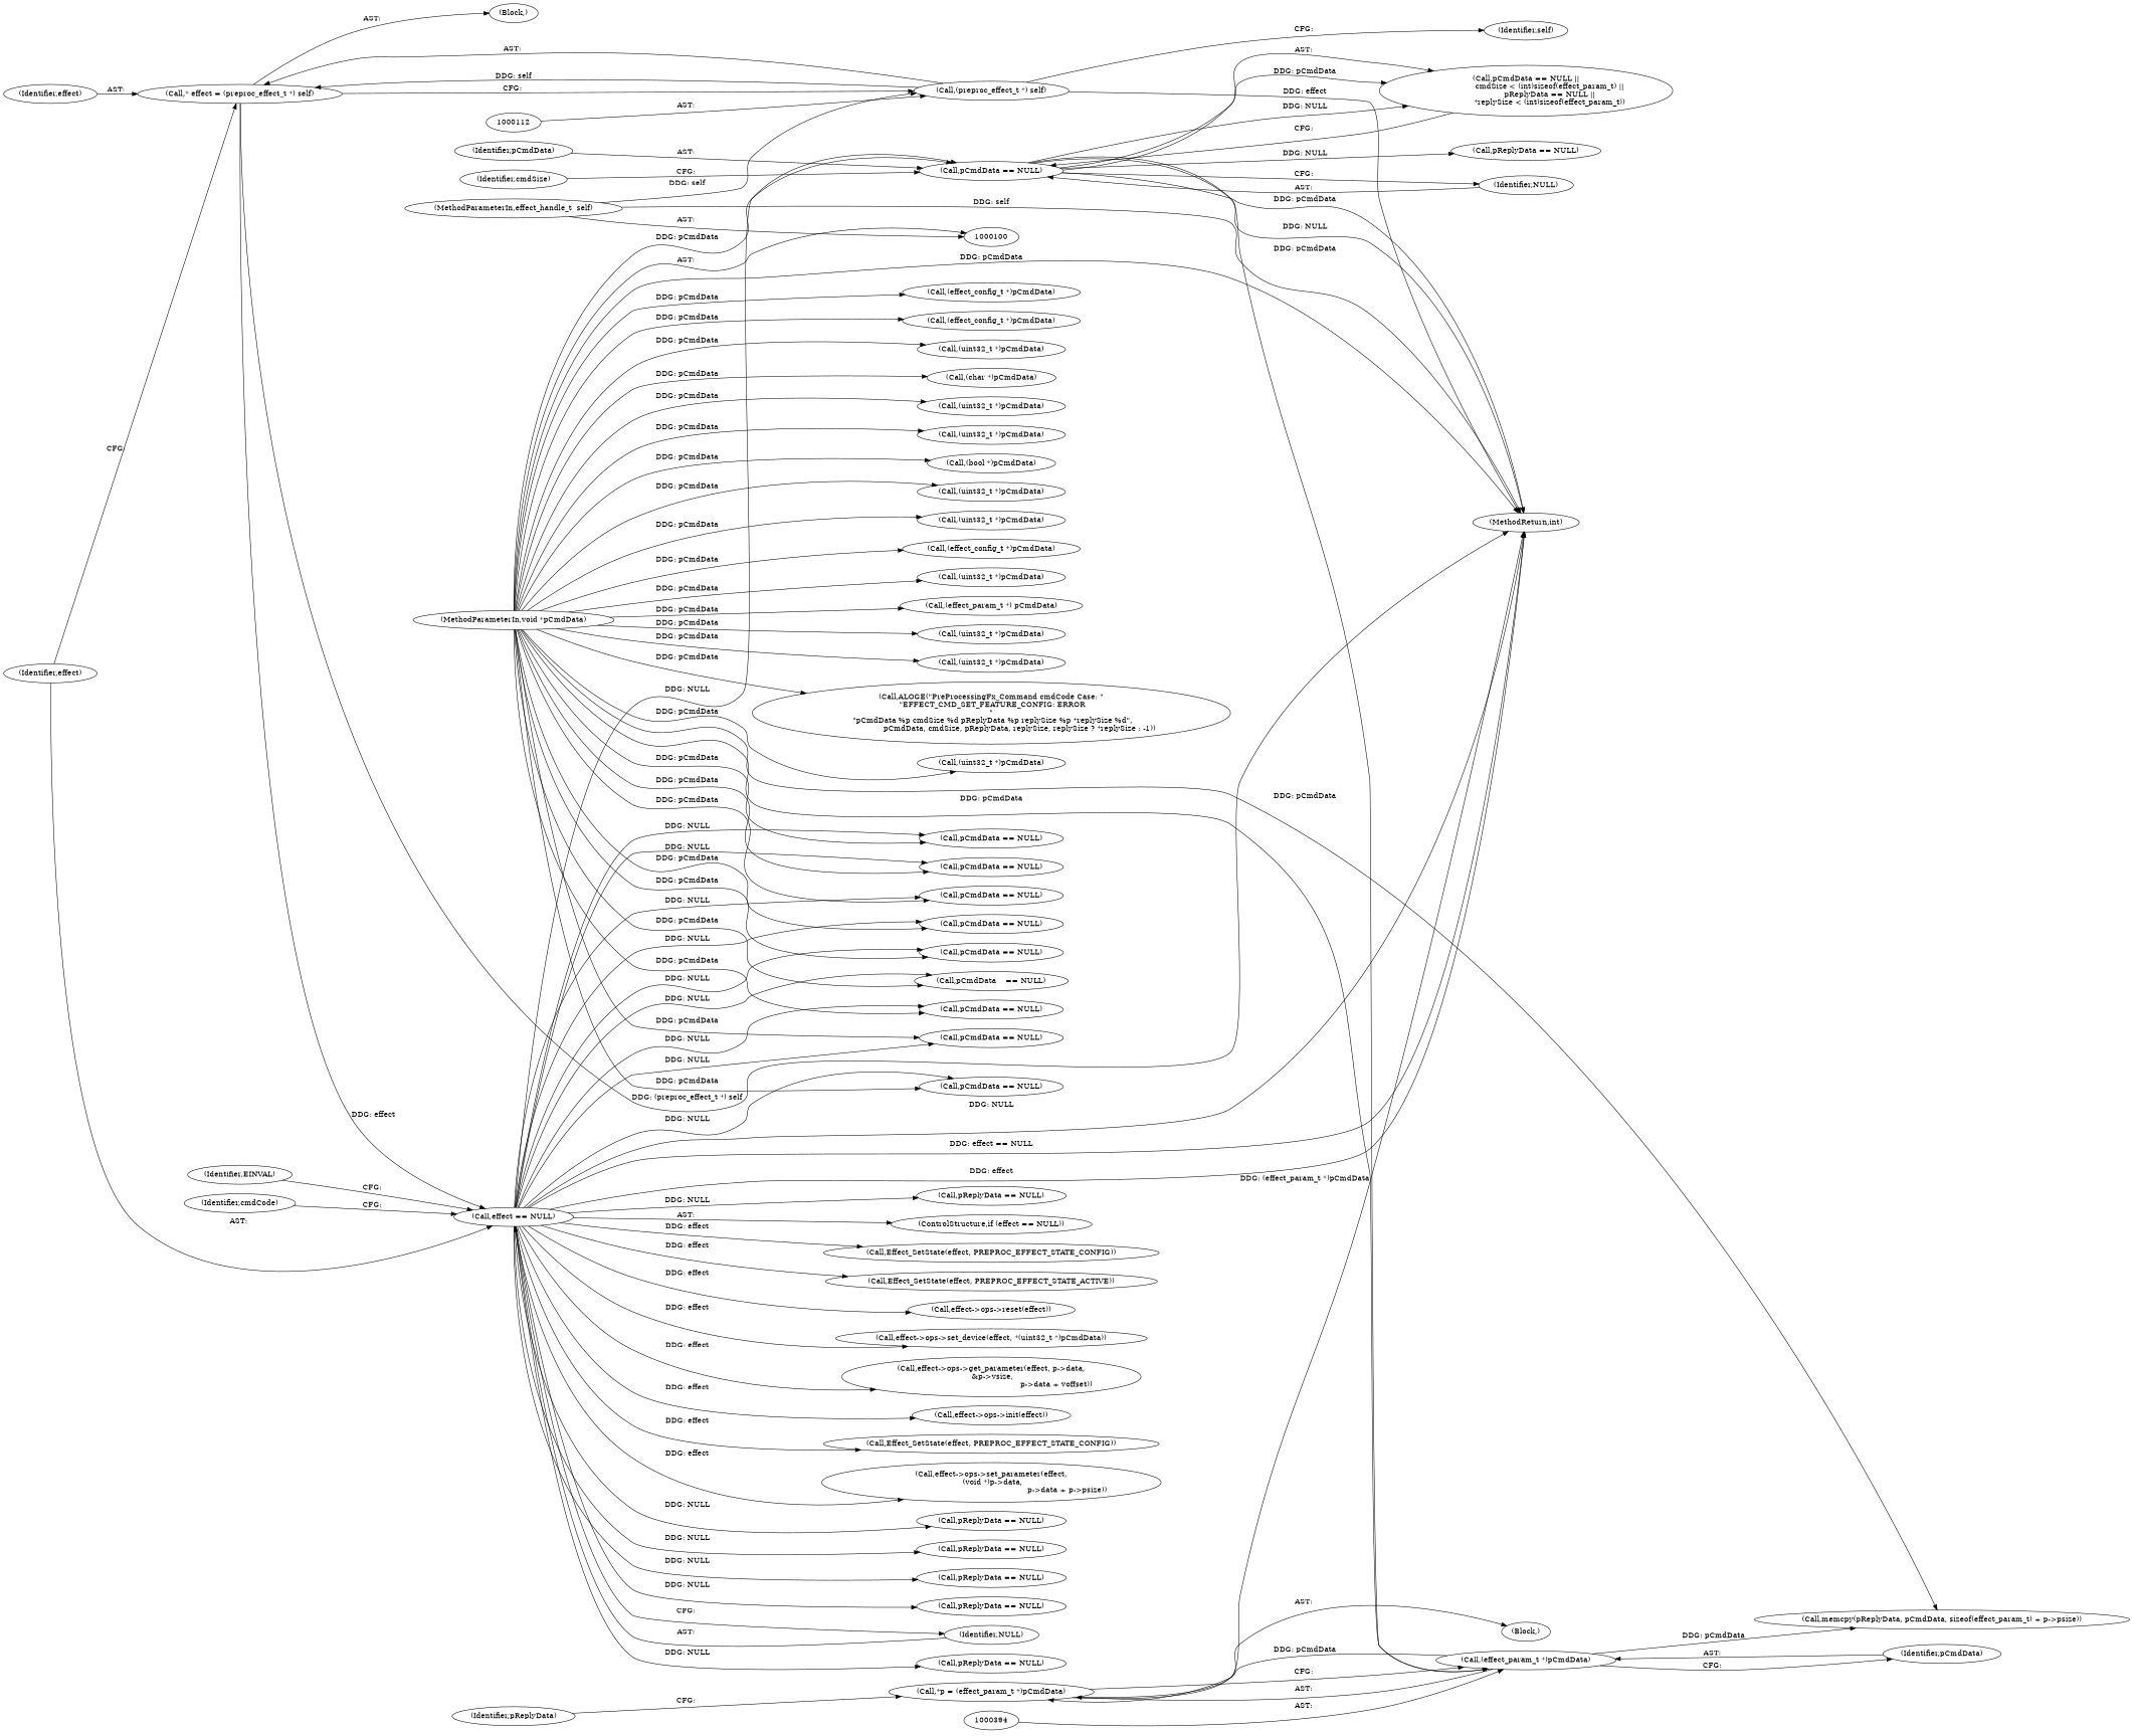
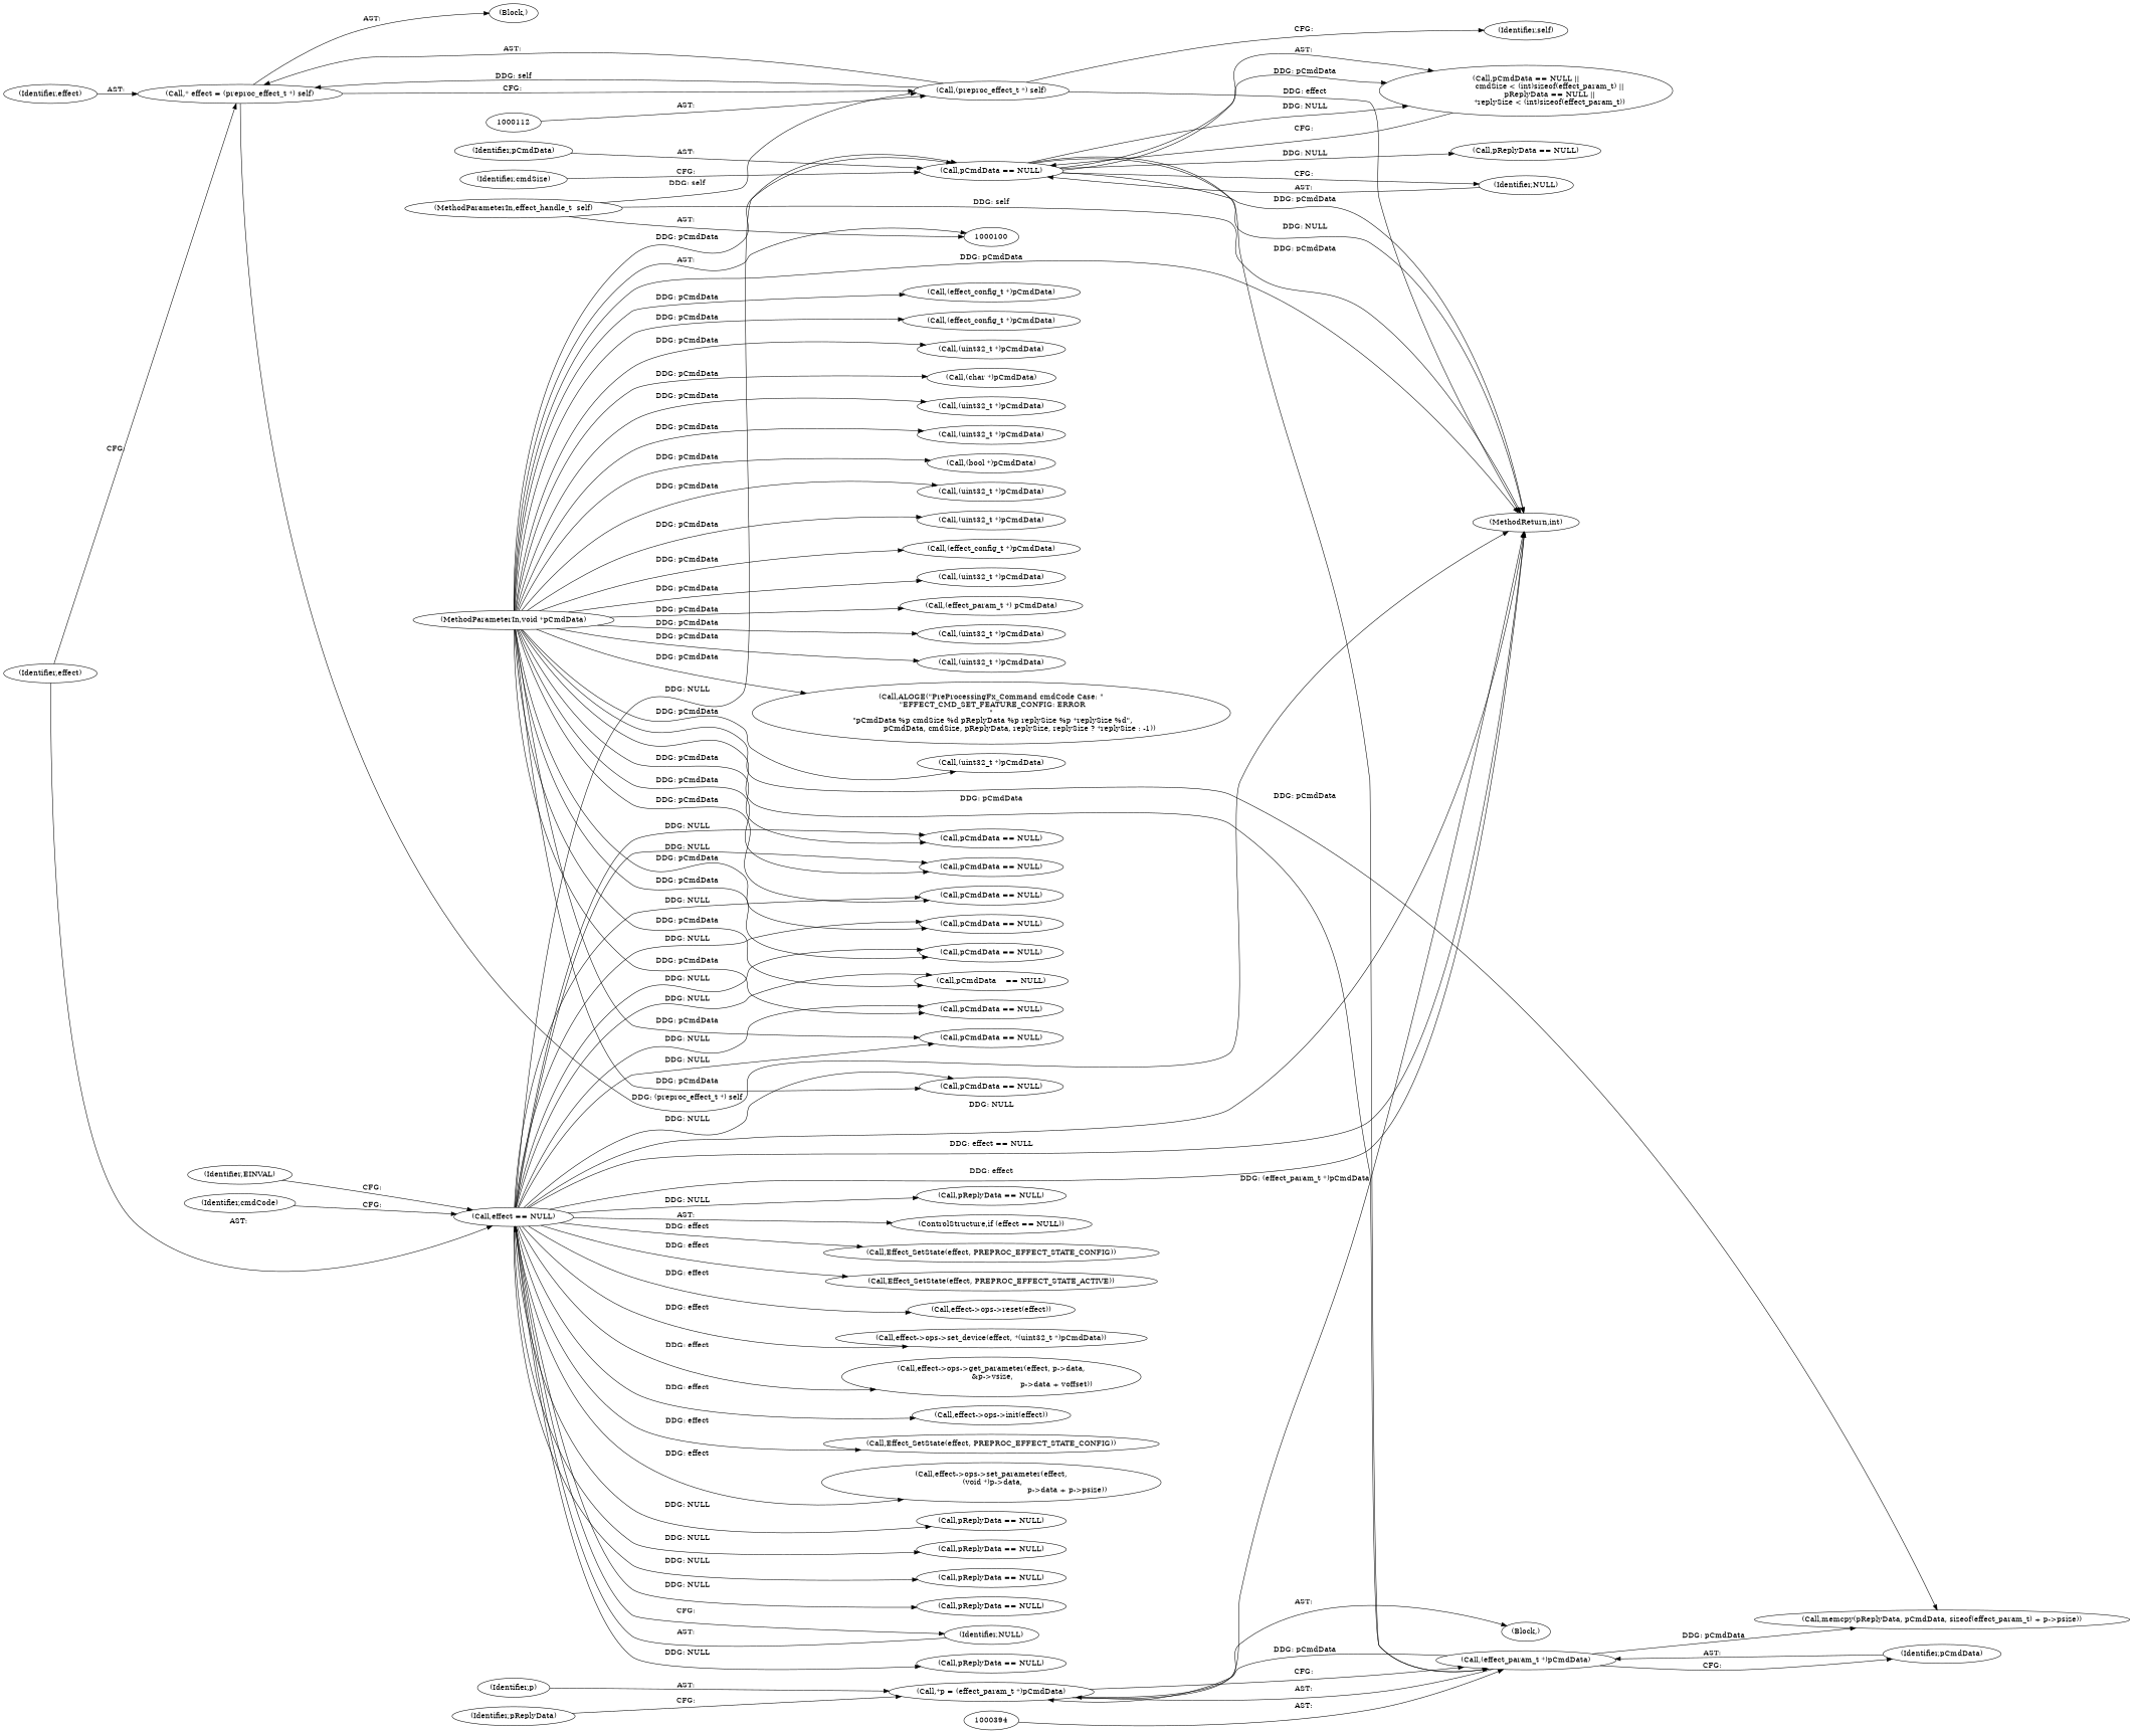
  digraph {
    rankdir=LR
    n1 [label="(Call,*p = (effect_param_t *)pCmdData)"]
    n2 [label="(Call,(effect_param_t *)pCmdData)"]
    n3 [label="(Block,)"]
    n4 [label="(MethodReturn,int)"]
    n5 [label="(Call,memcpy(pReplyData, pCmdData, sizeof(effect_param_t) + p->psize))"]
    n6 [label="(Identifier,pCmdData)"]
    n7 [label="(Call,pCmdData == NULL)"]
    n8 [label="(Identifier,NULL)"]
    n9 [label="(Call,pCmdData == NULL ||\n                    cmdSize < (int)sizeof(effect_param_t) ||\n                    pReplyData == NULL ||\n                    *replySize < (int)sizeof(effect_param_t))"]
    n10 [label="(Call,pReplyData == NULL)"]
    n11 [label="(MethodParameterIn,void *pCmdData)"]
    n12 [label="(Call,(bool *)pCmdData)"]
    n13 [label="(Call,(uint32_t *)pCmdData)"]
    n14 [label="(Call,(uint32_t *)pCmdData)"]
    n15 [label="(Call,(effect_config_t *)pCmdData)"]
    n16 [label="(Call,pCmdData == NULL)"]
    n17 [label="(Call,pCmdData    == NULL)"]
    n18 [label="(Call,pCmdData == NULL)"]
    n19 [label="(Call,(uint32_t *)pCmdData)"]
    n20 [label="(Call,pCmdData == NULL)"]
    n21 [label="(Call,(effect_param_t *) pCmdData)"]
    n22 [label="(Call,(uint32_t *)pCmdData)"]
    n23 [label="(Call,(uint32_t *)pCmdData)"]
    n24 [label="(Call,ALOGE(\"PreProcessingFx_Command cmdCode Case: \"\n \"EFFECT_CMD_SET_FEATURE_CONFIG: ERROR\n\"\n \"pCmdData %p cmdSize %d pReplyData %p replySize %p *replySize %d\",\n                        pCmdData, cmdSize, pReplyData, replySize, replySize ? *replySize : -1))"]
    n25 [label="(Call,pCmdData == NULL)"]
    n26 [label="(Call,(uint32_t *)pCmdData)"]
    n27 [label="(Call,(effect_config_t *)pCmdData)"]
    n28 [label="(Call,pCmdData == NULL)"]
    n29 [label="(Call,(effect_config_t *)pCmdData)"]
    n30 [label="(Call,pCmdData == NULL)"]
    n31 [label="(Call,pCmdData == NULL)"]
    n32 [label="(Call,(uint32_t *)pCmdData)"]
    n33 [label="(Call,(char *)pCmdData)"]
    n34 [label="(Call,(uint32_t *)pCmdData)"]
    n35 [label="(Call,(uint32_t *)pCmdData)"]
    n36 [label="(Call,pCmdData == NULL)"]
    1000100
    n38 [label="(Call,effect == NULL)"]
    n39 [label="(Call,effect->ops->get_parameter(effect, p->data,\n &p->vsize,\n                                                       p->data + voffset))"]
    n40 [label="(Call,effect->ops->init(effect))"]
    n41 [label="(Call,Effect_SetState(effect, PREPROC_EFFECT_STATE_CONFIG))"]
    n42 [label="(Call,effect->ops->set_parameter(effect,\n (void *)p->data,\n                                                                p->data + p->psize))"]
    n43 [label="(Call,pReplyData == NULL)"]
    n44 [label="(Call,pReplyData == NULL)"]
    n45 [label="(Call,pReplyData == NULL)"]
    n46 [label="(Call,pReplyData == NULL)"]
    n47 [label="(Identifier,NULL)"]
    n48 [label="(Call,pReplyData == NULL)"]
    n49 [label="(Call,pReplyData == NULL)"]
    n50 [label="(ControlStructure,if (effect == NULL))"]
    n51 [label="(Call,Effect_SetState(effect, PREPROC_EFFECT_STATE_CONFIG))"]
    n52 [label="(Call,Effect_SetState(effect, PREPROC_EFFECT_STATE_ACTIVE))"]
    n53 [label="(Call,effect->ops->reset(effect))"]
    n54 [label="(Call,effect->ops->set_device(effect, *(uint32_t *)pCmdData))"]
    n55 [label="(Call,* effect = (preproc_effect_t *) self)"]
    n56 [label="(Call,(preproc_effect_t *) self)"]
    n57 [label="(Block,)"]
    n58 [label="(Identifier,self)"]
    n59 [label="(MethodParameterIn,effect_handle_t  self)"]
    n60 [label="(Identifier,effect)"]
+   n61 [label="(Identifier,p)"]
    n62 [label="(Identifier,EINVAL)"]
    n63 [label="(Identifier,pReplyData)"]
    n64 [label="(Identifier,cmdCode)"]
    n65 [label="(Identifier,cmdSize)"]
    n66 [label="(Identifier,effect)"]
    n67 [label="(Identifier,pCmdData)"]
    1000394
    1000112
    n1 -> n2 [label="CFG: "]
    n1 -> n3 [label="AST: "]
    n1 -> n4 [label="DDG: (effect_param_t *)pCmdData"]
    n2 -> n1 [label="AST: "]
    n2 -> n1 [label="DDG: pCmdData"]
    n2 -> n5 [label="DDG: pCmdData"]
    n2 -> n6 [label="CFG: "]
    n6 -> n2 [label="AST: "]
    n7 -> n2 [label="DDG: pCmdData"]
    n7 -> n4 [label="DDG: NULL"]
    n7 -> n4 [label="DDG: pCmdData"]
    n7 -> n8 [label="CFG: "]
    n7 -> n9 [label="AST: "]
    n7 -> n9 [label="DDG: pCmdData"]
    n7 -> n9 [label="DDG: NULL"]
    n7 -> n10 [label="DDG: NULL"]
    n8 -> n7 [label="AST: "]
    n9 -> n7 [label="CFG: "]
    n11 -> n2 [label="DDG: pCmdData"]
    n11 -> n4 [label="DDG: pCmdData"]
    n11 -> n5 [label="DDG: pCmdData"]
    n11 -> n7 [label="DDG: pCmdData"]
    n11 -> n12 [label="DDG: pCmdData"]
    n11 -> n13 [label="DDG: pCmdData"]
    n11 -> n14 [label="DDG: pCmdData"]
    n11 -> n15 [label="DDG: pCmdData"]
    n11 -> n16 [label="DDG: pCmdData"]
    n11 -> n17 [label="DDG: pCmdData"]
    n11 -> n18 [label="DDG: pCmdData"]
    n11 -> n19 [label="DDG: pCmdData"]
    n11 -> n20 [label="DDG: pCmdData"]
    n11 -> n21 [label="DDG: pCmdData"]
    n11 -> n22 [label="DDG: pCmdData"]
    n11 -> n23 [label="DDG: pCmdData"]
    n11 -> n24 [label="DDG: pCmdData"]
    n11 -> n25 [label="DDG: pCmdData"]
    n11 -> n26 [label="DDG: pCmdData"]
    n11 -> n27 [label="DDG: pCmdData"]
    n11 -> n28 [label="DDG: pCmdData"]
    n11 -> n29 [label="DDG: pCmdData"]
    n11 -> n30 [label="DDG: pCmdData"]
    n11 -> n31 [label="DDG: pCmdData"]
    n11 -> n32 [label="DDG: pCmdData"]
    n11 -> n33 [label="DDG: pCmdData"]
    n11 -> n34 [label="DDG: pCmdData"]
    n11 -> n35 [label="DDG: pCmdData"]
    n11 -> n36 [label="DDG: pCmdData"]
    n11 -> 1000100 [label="AST: "]
    n38 -> n4 [label="DDG: effect == NULL"]
    n38 -> n4 [label="DDG: effect"]
    n38 -> n4 [label="DDG: NULL"]
    n38 -> n7 [label="DDG: NULL"]
    n38 -> n16 [label="DDG: NULL"]
    n38 -> n17 [label="DDG: NULL"]
    n38 -> n18 [label="DDG: NULL"]
    n38 -> n20 [label="DDG: NULL"]
    n38 -> n25 [label="DDG: NULL"]
    n38 -> n28 [label="DDG: NULL"]
    n38 -> n30 [label="DDG: NULL"]
    n38 -> n31 [label="DDG: NULL"]
    n38 -> n36 [label="DDG: NULL"]
    n38 -> n39 [label="DDG: effect"]
    n38 -> n40 [label="DDG: effect"]
    n38 -> n41 [label="DDG: effect"]
    n38 -> n42 [label="DDG: effect"]
    n38 -> n43 [label="DDG: NULL"]
    n38 -> n44 [label="DDG: NULL"]
    n38 -> n45 [label="DDG: NULL"]
    n38 -> n46 [label="DDG: NULL"]
    n38 -> n47 [label="CFG: "]
    n38 -> n48 [label="DDG: NULL"]
    n38 -> n49 [label="DDG: NULL"]
    n38 -> n50 [label="AST: "]
    n38 -> n51 [label="DDG: effect"]
    n38 -> n52 [label="DDG: effect"]
    n38 -> n53 [label="DDG: effect"]
    n38 -> n54 [label="DDG: effect"]
    n47 -> n38 [label="AST: "]
    n55 -> n4 [label="DDG: (preproc_effect_t *) self"]
-   n55 -> n38 [label="DDG: effect"]
    n55 -> n56 [label="CFG: "]
    n55 -> n57 [label="AST: "]
    n56 -> n4 [label="DDG: effect"]
    n56 -> n55 [label="AST: "]
    n56 -> n55 [label="DDG: self"]
    n56 -> n58 [label="CFG: "]
    n59 -> n4 [label="DDG: self"]
    n59 -> 1000100 [label="AST: "]
    n59 -> n56 [label="DDG: self"]
    n60 -> n55 [label="AST: "]
+   n61 -> n1 [label="AST: "]
    n62 -> n38 [label="CFG: "]
    n63 -> n1 [label="CFG: "]
    n64 -> n38 [label="CFG: "]
    n65 -> n7 [label="CFG: "]
    n66 -> n38 [label="AST: "]
    n66 -> n55 [label="CFG: "]
    n67 -> n7 [label="AST: "]
    1000394 -> n2 [label="AST: "]
    1000112 -> n56 [label="AST: "]
  }
